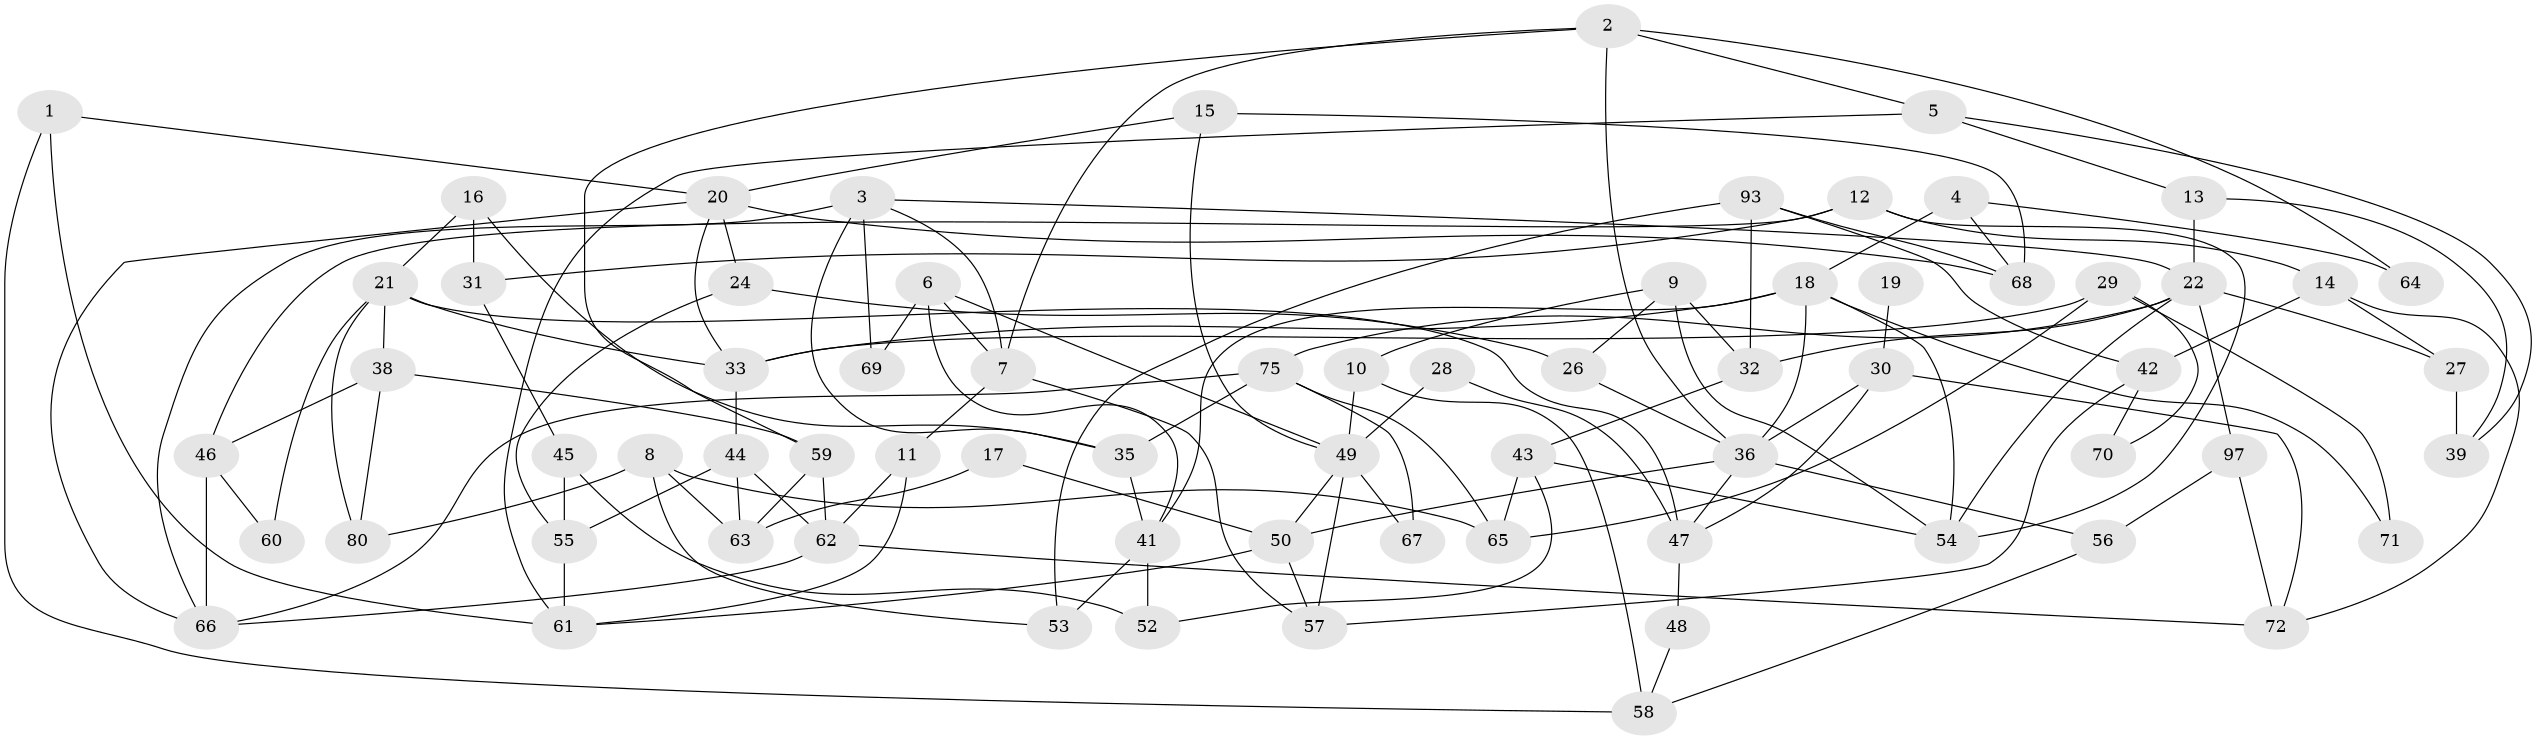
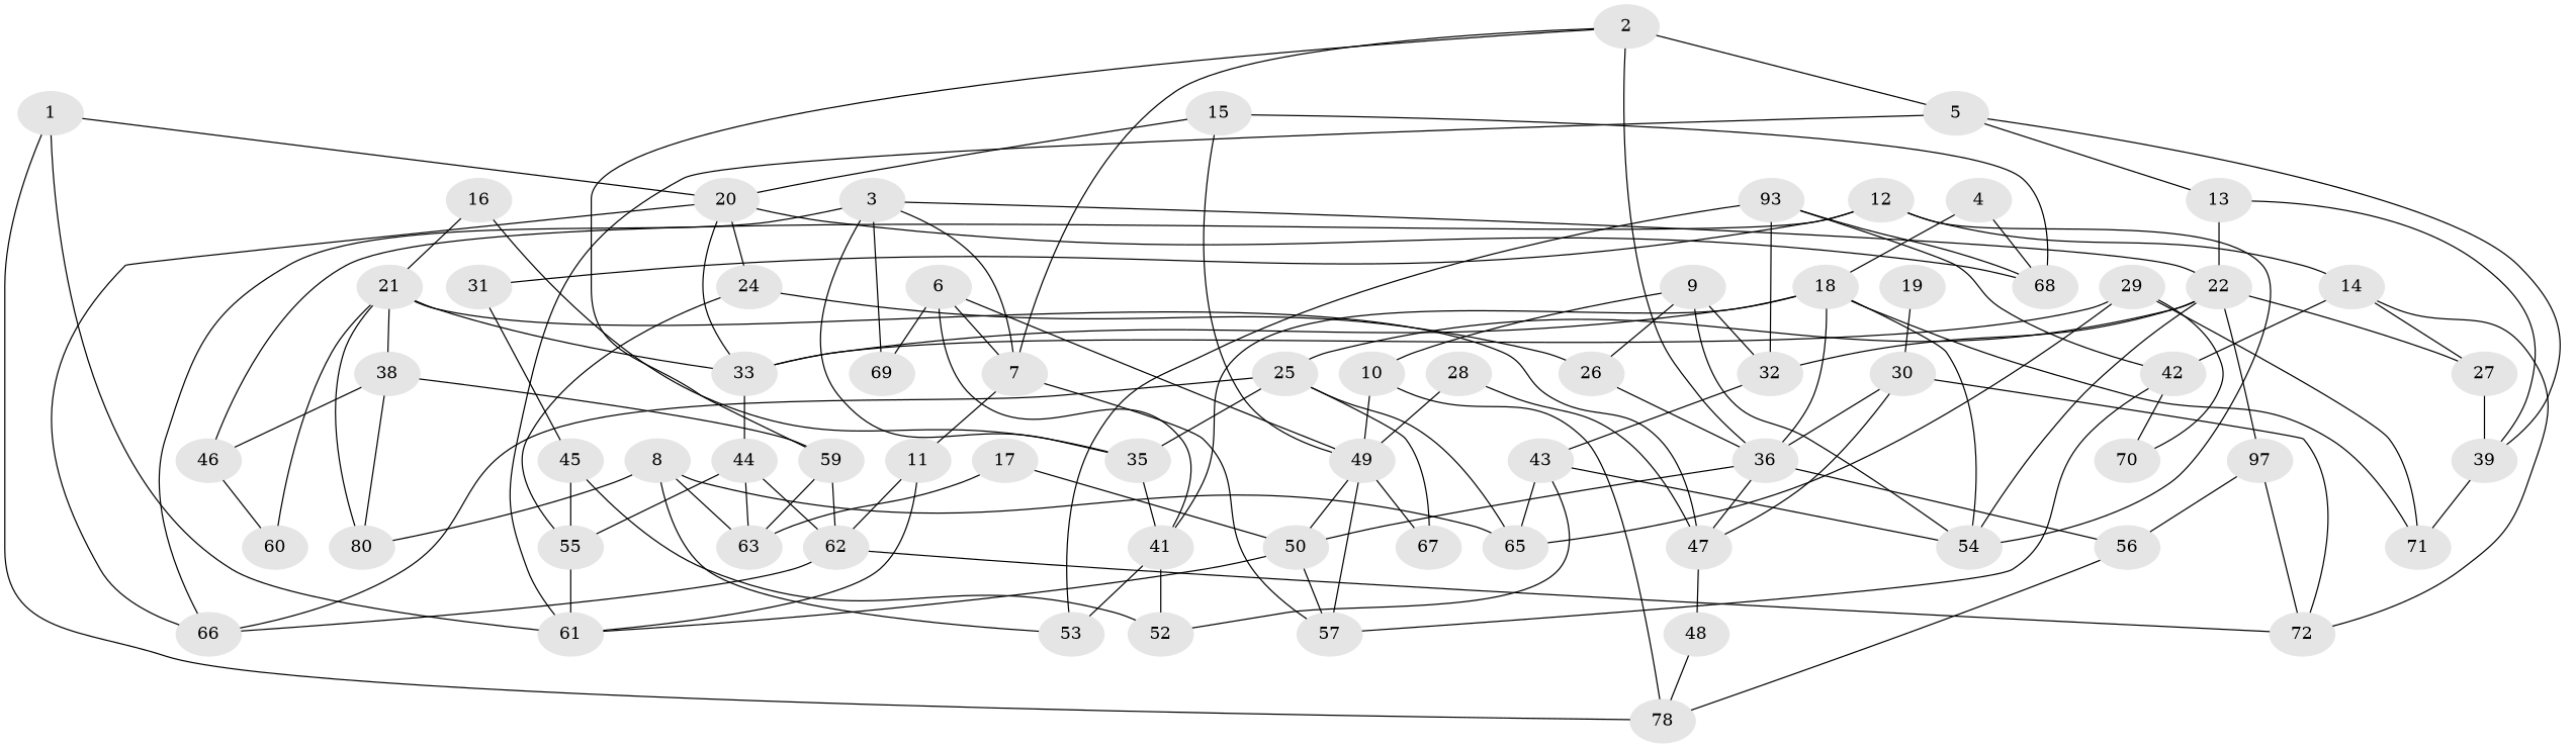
  graph {
    node [color=gray90 style=filled]
    1
    20
-   58
+   58 [label=78]
    61
    66
    68
    24
    33
    2
    5
    7
    59
-   64
    36
    13
    39
    11
    57
    48
    63
    62
    3
    22
    35
    69
    54
    27
    32
-   25 [label=75]
+   25
    n30 [label=97]
    41
    4
    18
    71
    6
    49
    53
    52
    67
    50
    n41 [label=80]
    8
    65
    9
    10
    26
    43
    55
    72
    12
    14
    31
    46
    42
    45
    60
    15
    16
    21
    38
    47
    17
    44
    56
    19
    30
    n67 [label=93]
    70
    28
    29
    1 -- 20
    1 -- 58
    1 -- 61
    20 -- 66
    20 -- 68
    20 -- 24
    20 -- 33
    24 -- 26
    24 -- 55
    33 -- 44
    2 -- 5
    2 -- 7
    2 -- 59
-   2 -- 64
    2 -- 36
    5 -- 61
    5 -- 13
    5 -- 39
    7 -- 11
    7 -- 57
    59 -- 63
    59 -- 62
    36 -- 50
    36 -- 47
    36 -- 56
    13 -- 39
    13 -- 22
+   39 -- 71
    11 -- 61
    11 -- 62
    48 -- 58
    62 -- 66
    62 -- 72
    3 -- 66
    3 -- 7
    3 -- 22
    3 -- 35
    3 -- 69
    22 -- 54
    22 -- 27
    22 -- 32
    22 -- 25
    22 -- n30
    35 -- 41
    27 -- 39
    32 -- 43
    25 -- 66
    25 -- 35
    25 -- 67
    25 -- 65
    n30 -- 72
    n30 -- 56
    41 -- 53
    41 -- 52
    4 -- 68
-   4 -- 64
    4 -- 18
    18 -- 33
    18 -- 36
    18 -- 54
    18 -- 41
    18 -- 71
    6 -- 7
    6 -- 69
    6 -- 41
    6 -- 49
    49 -- 57
    49 -- 67
    49 -- 50
    50 -- 61
    50 -- 57
    8 -- 63
    8 -- 53
    8 -- n41
    8 -- 65
    9 -- 54
    9 -- 32
    9 -- 10
    9 -- 26
    10 -- 58
    10 -- 49
    26 -- 36
    43 -- 54
    43 -- 52
    43 -- 65
    55 -- 61
    12 -- 54
    12 -- 14
    12 -- 31
    12 -- 46
    14 -- 27
    14 -- 72
    14 -- 42
    31 -- 45
-   46 -- 66
    46 -- 60
    42 -- 57
    42 -- 70
    45 -- 52
    45 -- 55
    15 -- 20
    15 -- 68
    15 -- 49
    16 -- 35
-   16 -- 31
    16 -- 21
    21 -- 33
    21 -- n41
    21 -- 60
    21 -- 38
    21 -- 47
    38 -- 59
    38 -- n41
    38 -- 46
    47 -- 48
    17 -- 63
    17 -- 50
    44 -- 63
    44 -- 62
    44 -- 55
    56 -- 58
    19 -- 30
    30 -- 36
    30 -- 72
    30 -- 47
    n67 -- 68
    n67 -- 32
    n67 -- 53
    n67 -- 42
    28 -- 49
    28 -- 47
    29 -- 33
    29 -- 71
    29 -- 65
    29 -- 70
  }
